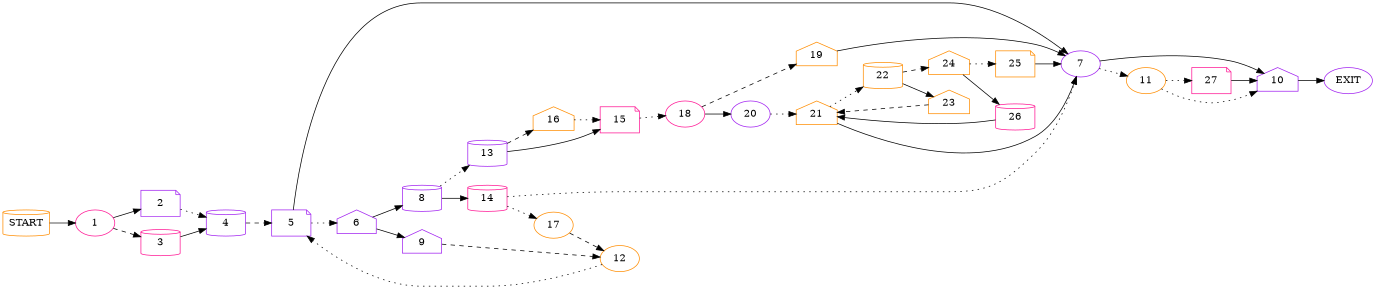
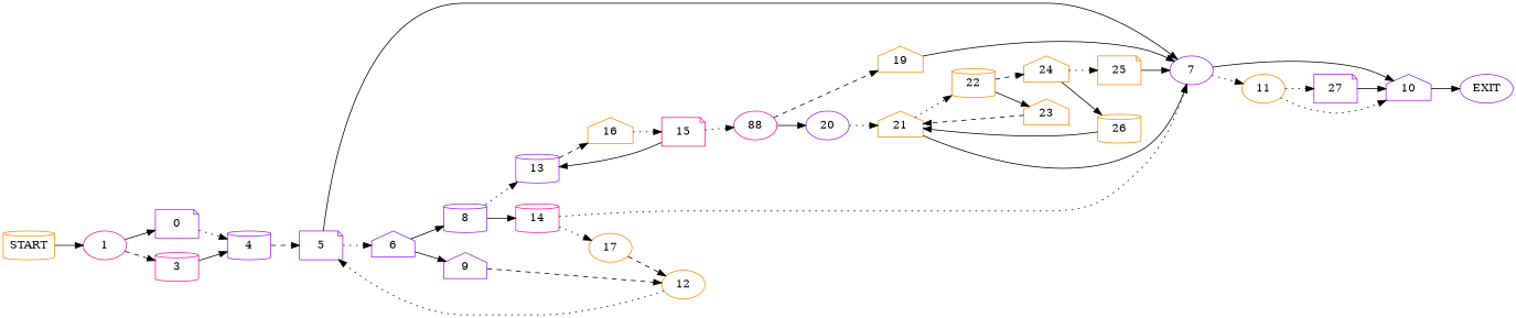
  digraph {
    rankdir=LR
    node [color=purple shape=cylinder]
    edge [style=solid]
    n1 [color=darkorange label=START]
    1 [color=deeppink shape=ellipse]
-   2 [shape=note]
+   2 [shape=note label=0]
    3 [color=deeppink]
    n5 [label=EXIT shape=ellipse]
    4
    5 [shape=note]
    6 [shape=house]
    7 [shape=ellipse]
    8
    9 [shape=house]
    10 [shape=house]
    11 [color=darkorange shape=ellipse]
    13
    14 [color=deeppink]
    12 [color=darkorange shape=ellipse]
-   27 [color=deeppink shape=note]
+   27 [shape=note]
    15 [color=deeppink shape=note]
    16 [color=darkorange shape=house]
    17 [color=darkorange shape=ellipse]
-   18 [color=deeppink shape=ellipse]
+   18 [color=deeppink shape=ellipse label=88]
    19 [color=darkorange shape=house]
    20 [shape=ellipse]
    21 [color=darkorange shape=house]
    22 [color=darkorange]
    23 [color=darkorange shape=house]
    24 [color=darkorange shape=house]
    25 [color=darkorange shape=note]
-   26 [color=deeppink]
+   26 [color=darkorange]
    n1 -> 1
    1 -> 2
    1 -> 3 [style=dashed]
    2 -> 4 [style=dotted]
    3 -> 4
    4 -> 5 [style=dashed]
    5 -> 6 [style=dotted]
    5 -> 7
    6 -> 8
    6 -> 9
    7 -> 10
    7 -> 11 [style=dotted]
    8 -> 13 [style=dotted]
    8 -> 14
    9 -> 12 [style=dashed]
    10 -> n5
    11 -> 10 [style=dotted]
    11 -> 27 [style=dotted]
-   13 -> 15
+   15 -> 13
    13 -> 16 [style=dashed]
    14 -> 7 [style=dotted]
    14 -> 17 [style=dotted]
    12 -> 5 [style=dotted]
    27 -> 10
    15 -> 18 [style=dotted]
    16 -> 15 [style=dotted]
    17 -> 12 [style=dashed]
    18 -> 19 [style=dashed]
    18 -> 20
    19 -> 7
    20 -> 21 [style=dotted]
    21 -> 7
    21 -> 22 [style=dotted]
    22 -> 23
    22 -> 24 [style=dashed]
    23 -> 21 [style=dashed]
    24 -> 25 [style=dotted]
    24 -> 26
    25 -> 7
    26 -> 21
  }
